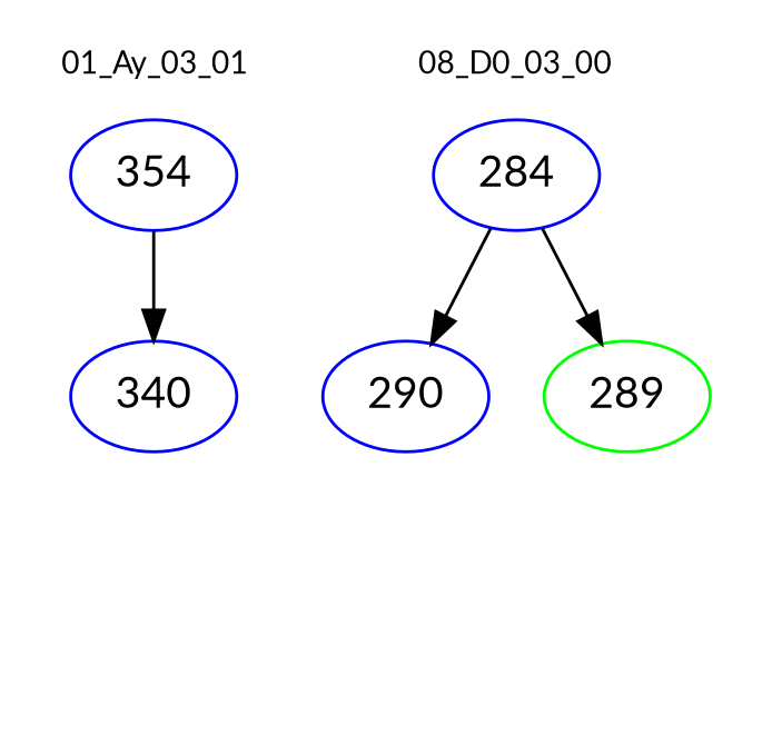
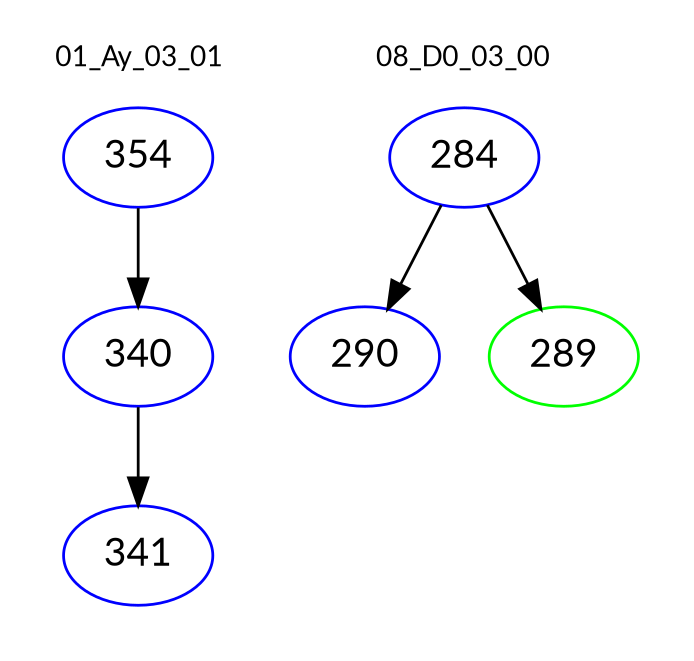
  digraph {
    fontname=Lato
    node [color=blue fontname=Lato]
    edge [color=black fontname=Lato]
    n1 [label=340]
+   n2 [label=341]
    n3 [label=354]
    n4 [label=284]
    n5 [label=290]
    n6 [color=green label=289]
    subgraph cluster_1 {
      color=white
      fontsize=10
      label="01_Ay_03_01"
      n1
+     n2
      n3
    }
    subgraph cluster_2 {
      color=white
      fontsize=10
      label="08_D0_03_00"
      n4
      n5
      n6
    }
+   n1 -> n2
    n3 -> n1
    n4 -> n5
    n4 -> n6
  }
